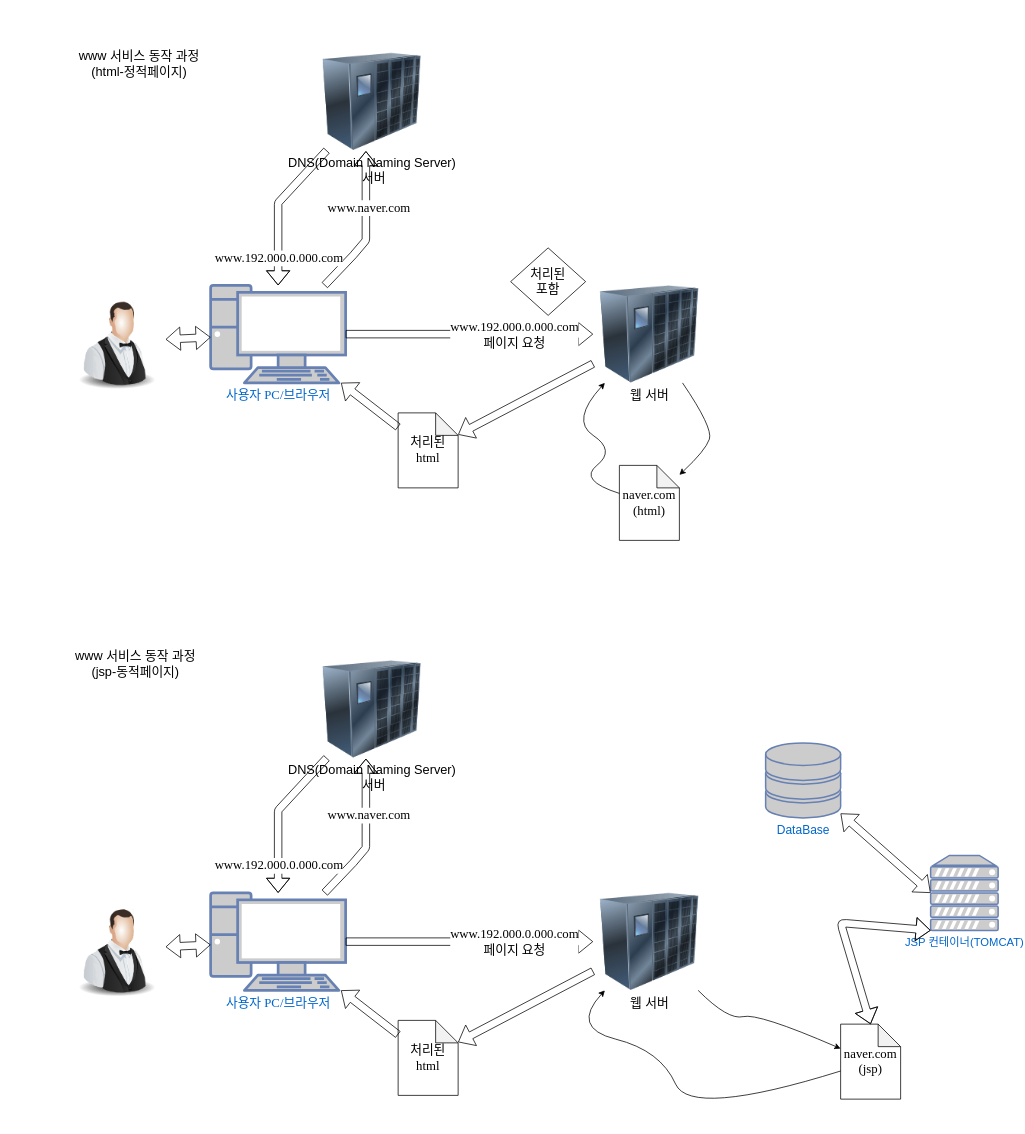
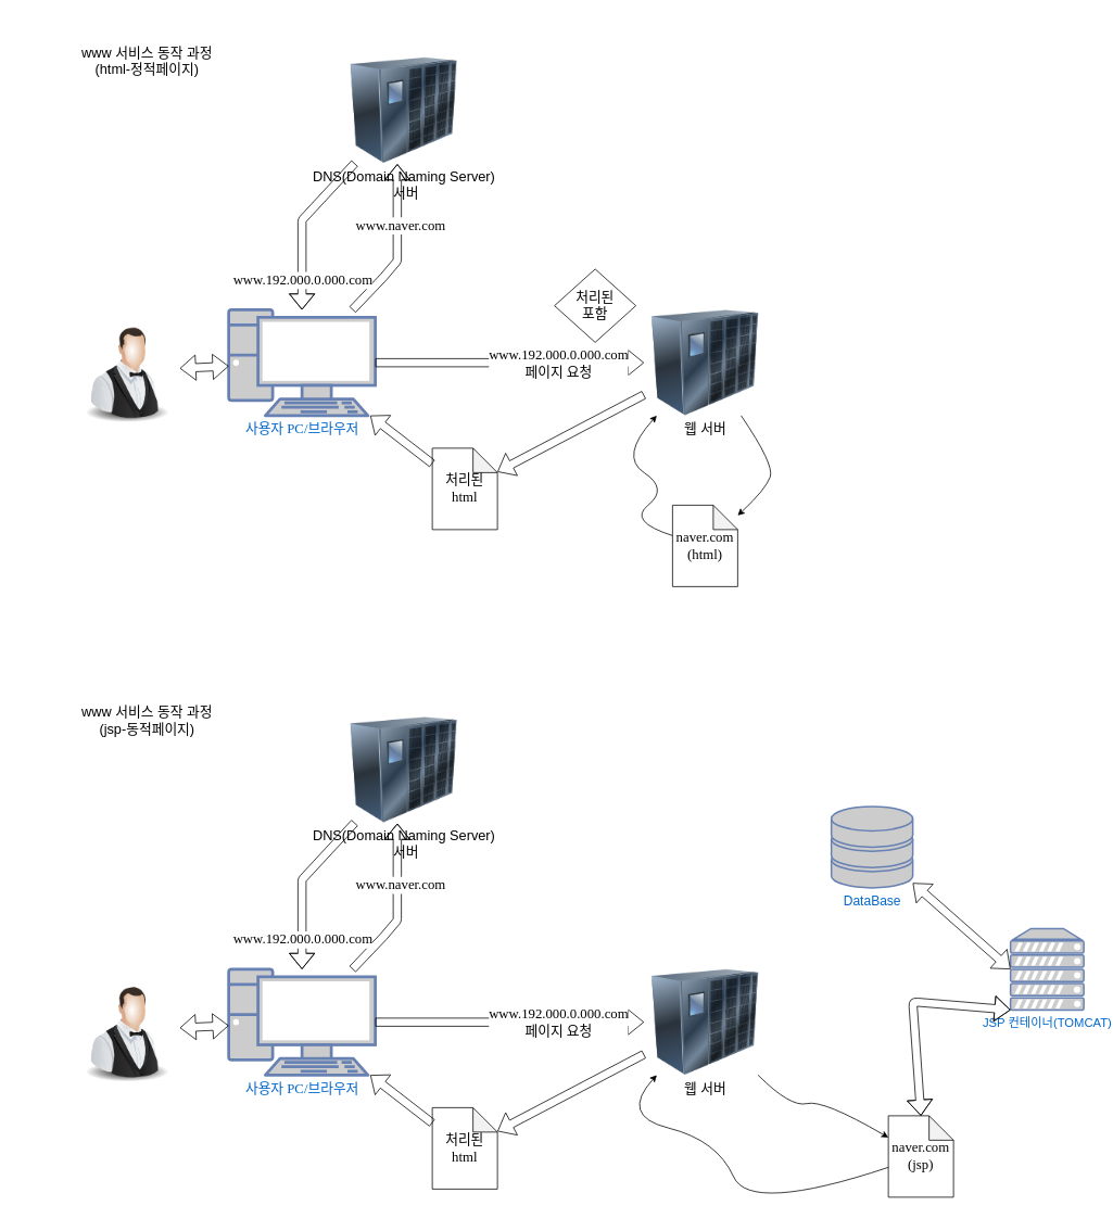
  <mxCell id="0" />
  <mxCell id="1" parent="0" />
- <mxCell id="2" value="www 서비스 동작 과정&lt;br&gt;(html-정적페이지)" style="text;html=1;strokeColor=none;fillColor=none;align=center;verticalAlign=middle;whiteSpace=wrap;rounded=0;fontSize=17;" vertex="1" parent="1"><mxGeometry x="25" y="30" width="320" height="110" as="geometry" /></mxCell>
+ <mxCell id="2" value="www 서비스 동작 과정&lt;br&gt;(html-정적페이지)" style="text;html=1;strokeColor=none;fillColor=none;align=center;verticalAlign=middle;whiteSpace=wrap;rounded=0;fontSize=17;" vertex="1" parent="1"><mxGeometry x="20" y="20" width="320" height="110" as="geometry" /></mxCell>
  <mxCell id="3" value="" style="image;html=1;image=img/lib/clip_art/people/Waiter_128x128.png" vertex="1" parent="1"><mxGeometry x="90" y="380" width="130" height="150" as="geometry" /></mxCell>
  <mxCell id="4" value="사용자 PC/브라우저" style="fontColor=#0066CC;verticalAlign=top;verticalLabelPosition=bottom;labelPosition=center;align=center;html=1;outlineConnect=0;fillColor=#CCCCCC;strokeColor=#6881B3;gradientColor=none;gradientDirection=north;strokeWidth=2;shape=mxgraph.networks.pc;fontSize=17;fontFamily=Comic Sans MS;" vertex="1" parent="1"><mxGeometry x="280" y="380" width="180" height="130" as="geometry" /></mxCell>
  <mxCell id="5" value="웹 서버" style="image;html=1;image=img/lib/clip_art/networking/UPS_128x128.png;fontSize=17;" vertex="1" parent="1"><mxGeometry x="790" y="380" width="150" height="130" as="geometry" /></mxCell>
  <mxCell id="6" value="" style="shape=flexArrow;endArrow=classic;startArrow=classic;html=1;fontFamily=Comic Sans MS;fontSize=17;" edge="1" parent="1" source="3" target="4"><mxGeometry width="50" height="50" relative="1" as="geometry"><mxPoint x="160" y="610" as="sourcePoint" /><mxPoint x="210" y="560" as="targetPoint" /></mxGeometry></mxCell>
  <mxCell id="7" value="DNS(Domain Naming Server)&lt;br&gt;&amp;nbsp;서버" style="image;html=1;image=img/lib/clip_art/networking/UPS_128x128.png;fontSize=17;" vertex="1" parent="1"><mxGeometry x="420" y="70" width="150" height="130" as="geometry" /></mxCell>
  <mxCell id="8" value="" style="shape=flexArrow;endArrow=classic;html=1;fontFamily=Comic Sans MS;fontSize=17;entryX=0.447;entryY=1.008;entryDx=0;entryDy=0;entryPerimeter=0;" edge="1" parent="1" source="4" target="7"><mxGeometry width="50" height="50" relative="1" as="geometry"><mxPoint x="480" y="330" as="sourcePoint" /><mxPoint x="530" y="280" as="targetPoint" /><Array as="points"><mxPoint x="470" y="340" /><mxPoint x="487" y="320" /></Array></mxGeometry></mxCell>
  <mxCell id="9" value="www.naver.com" style="edgeLabel;html=1;align=center;verticalAlign=middle;resizable=0;points=[];fontSize=17;fontFamily=Comic Sans MS;" vertex="1" connectable="0" parent="8"><mxGeometry x="0.252" y="-3" relative="1" as="geometry"><mxPoint as="offset" /></mxGeometry></mxCell>
  <mxCell id="10" value="" style="shape=flexArrow;endArrow=classic;html=1;fontFamily=Comic Sans MS;fontSize=17;" edge="1" parent="1" source="7" target="4"><mxGeometry width="50" height="50" relative="1" as="geometry"><mxPoint x="480" y="330" as="sourcePoint" /><mxPoint x="340" y="340" as="targetPoint" /><Array as="points"><mxPoint x="370" y="270" /></Array></mxGeometry></mxCell>
  <mxCell id="11" value="www.192.000.0.000.com" style="edgeLabel;html=1;align=center;verticalAlign=middle;resizable=0;points=[];fontSize=17;fontFamily=Comic Sans MS;" vertex="1" connectable="0" parent="10"><mxGeometry x="0.649" relative="1" as="geometry"><mxPoint as="offset" /></mxGeometry></mxCell>
  <mxCell id="12" value="" style="shape=flexArrow;endArrow=classic;html=1;fontFamily=Comic Sans MS;fontSize=17;exitX=1;exitY=0.5;exitDx=0;exitDy=0;exitPerimeter=0;" edge="1" parent="1" source="4" target="5"><mxGeometry width="50" height="50" relative="1" as="geometry"><mxPoint x="480" y="430" as="sourcePoint" /><mxPoint x="530" y="380" as="targetPoint" /></mxGeometry></mxCell>
  <mxCell id="13" value="www.192.000.0.000.com&lt;br&gt;페이지 요청" style="edgeLabel;html=1;align=center;verticalAlign=middle;resizable=0;points=[];fontSize=17;fontFamily=Comic Sans MS;" vertex="1" connectable="0" parent="12"><mxGeometry x="0.358" relative="1" as="geometry"><mxPoint as="offset" /></mxGeometry></mxCell>
  <mxCell id="14" value="naver.com&lt;br&gt;(html)" style="shape=note;whiteSpace=wrap;html=1;backgroundOutline=1;darkOpacity=0.05;fontFamily=Comic Sans MS;fontSize=17;" vertex="1" parent="1"><mxGeometry x="825" y="620" width="80" height="100" as="geometry" /></mxCell>
  <mxCell id="15" value="" style="curved=1;endArrow=classic;html=1;fontFamily=Comic Sans MS;fontSize=17;" edge="1" parent="1" source="14" target="5"><mxGeometry width="50" height="50" relative="1" as="geometry"><mxPoint x="480" y="710" as="sourcePoint" /><mxPoint x="530" y="660" as="targetPoint" /><Array as="points"><mxPoint x="770" y="640" /><mxPoint x="820" y="600" /><mxPoint x="760" y="560" /></Array></mxGeometry></mxCell>
  <mxCell id="16" value="" style="curved=1;endArrow=classic;html=1;fontFamily=Comic Sans MS;fontSize=17;" edge="1" parent="1" source="5" target="14"><mxGeometry width="50" height="50" relative="1" as="geometry"><mxPoint x="480" y="710" as="sourcePoint" /><mxPoint x="530" y="660" as="targetPoint" /><Array as="points"><mxPoint x="950" y="570" /><mxPoint x="940" y="600" /></Array></mxGeometry></mxCell>
  <mxCell id="17" value="처리된&lt;br&gt;html" style="shape=note;whiteSpace=wrap;html=1;backgroundOutline=1;darkOpacity=0.05;fontFamily=Comic Sans MS;fontSize=17;" vertex="1" parent="1"><mxGeometry x="530" y="550" width="80" height="100" as="geometry" /></mxCell>
  <mxCell id="18" value="" style="shape=flexArrow;endArrow=classic;html=1;fontFamily=Comic Sans MS;fontSize=17;" edge="1" parent="1" source="5" target="17"><mxGeometry width="50" height="50" relative="1" as="geometry"><mxPoint x="480" y="400" as="sourcePoint" /><mxPoint x="530" y="350" as="targetPoint" /></mxGeometry></mxCell>
  <mxCell id="19" value="" style="shape=flexArrow;endArrow=classic;html=1;fontFamily=Comic Sans MS;fontSize=17;" edge="1" parent="1" source="17" target="4"><mxGeometry width="50" height="50" relative="1" as="geometry"><mxPoint x="480" y="400" as="sourcePoint" /><mxPoint x="530" y="350" as="targetPoint" /></mxGeometry></mxCell>
  <mxCell id="20" value="www 서비스 동작 과정&lt;br&gt;(jsp-동적페이지)" style="text;html=1;strokeColor=none;fillColor=none;align=center;verticalAlign=middle;whiteSpace=wrap;rounded=0;fontSize=17;" vertex="1" parent="1"><mxGeometry x="20" y="830" width="320" height="110" as="geometry" /></mxCell>
  <mxCell id="21" value="" style="image;html=1;image=img/lib/clip_art/people/Waiter_128x128.png" vertex="1" parent="1"><mxGeometry x="90" y="1190" width="130" height="150" as="geometry" /></mxCell>
  <mxCell id="22" value="사용자 PC/브라우저" style="fontColor=#0066CC;verticalAlign=top;verticalLabelPosition=bottom;labelPosition=center;align=center;html=1;outlineConnect=0;fillColor=#CCCCCC;strokeColor=#6881B3;gradientColor=none;gradientDirection=north;strokeWidth=2;shape=mxgraph.networks.pc;fontSize=17;fontFamily=Comic Sans MS;" vertex="1" parent="1"><mxGeometry x="280" y="1190" width="180" height="130" as="geometry" /></mxCell>
  <mxCell id="23" value="웹 서버" style="image;html=1;image=img/lib/clip_art/networking/UPS_128x128.png;fontSize=17;" vertex="1" parent="1"><mxGeometry x="790" y="1190" width="150" height="130" as="geometry" /></mxCell>
  <mxCell id="24" value="" style="shape=flexArrow;endArrow=classic;startArrow=classic;html=1;fontFamily=Comic Sans MS;fontSize=17;" edge="1" parent="1" source="21" target="22"><mxGeometry width="50" height="50" relative="1" as="geometry"><mxPoint x="160" y="1420" as="sourcePoint" /><mxPoint x="210" y="1370" as="targetPoint" /></mxGeometry></mxCell>
  <mxCell id="25" value="DNS(Domain Naming Server)&lt;br&gt;&amp;nbsp;서버" style="image;html=1;image=img/lib/clip_art/networking/UPS_128x128.png;fontSize=17;" vertex="1" parent="1"><mxGeometry x="420" y="880" width="150" height="130" as="geometry" /></mxCell>
  <mxCell id="26" value="" style="shape=flexArrow;endArrow=classic;html=1;fontFamily=Comic Sans MS;fontSize=17;entryX=0.447;entryY=1.008;entryDx=0;entryDy=0;entryPerimeter=0;" edge="1" parent="1" source="22" target="25"><mxGeometry width="50" height="50" relative="1" as="geometry"><mxPoint x="480" y="1140" as="sourcePoint" /><mxPoint x="530" y="1090" as="targetPoint" /><Array as="points"><mxPoint x="470" y="1150" /><mxPoint x="487" y="1130" /></Array></mxGeometry></mxCell>
  <mxCell id="27" value="www.naver.com" style="edgeLabel;html=1;align=center;verticalAlign=middle;resizable=0;points=[];fontSize=17;fontFamily=Comic Sans MS;" vertex="1" connectable="0" parent="26"><mxGeometry x="0.252" y="-3" relative="1" as="geometry"><mxPoint as="offset" /></mxGeometry></mxCell>
  <mxCell id="28" value="" style="shape=flexArrow;endArrow=classic;html=1;fontFamily=Comic Sans MS;fontSize=17;" edge="1" parent="1" source="25" target="22"><mxGeometry width="50" height="50" relative="1" as="geometry"><mxPoint x="480" y="1140" as="sourcePoint" /><mxPoint x="340" y="1150" as="targetPoint" /><Array as="points"><mxPoint x="370" y="1080" /></Array></mxGeometry></mxCell>
  <mxCell id="29" value="www.192.000.0.000.com" style="edgeLabel;html=1;align=center;verticalAlign=middle;resizable=0;points=[];fontSize=17;fontFamily=Comic Sans MS;" vertex="1" connectable="0" parent="28"><mxGeometry x="0.649" relative="1" as="geometry"><mxPoint as="offset" /></mxGeometry></mxCell>
  <mxCell id="30" value="" style="shape=flexArrow;endArrow=classic;html=1;fontFamily=Comic Sans MS;fontSize=17;exitX=1;exitY=0.5;exitDx=0;exitDy=0;exitPerimeter=0;" edge="1" parent="1" source="22" target="23"><mxGeometry width="50" height="50" relative="1" as="geometry"><mxPoint x="480" y="1240" as="sourcePoint" /><mxPoint x="530" y="1190" as="targetPoint" /></mxGeometry></mxCell>
  <mxCell id="31" value="www.192.000.0.000.com&lt;br&gt;페이지 요청" style="edgeLabel;html=1;align=center;verticalAlign=middle;resizable=0;points=[];fontSize=17;fontFamily=Comic Sans MS;" vertex="1" connectable="0" parent="30"><mxGeometry x="0.358" relative="1" as="geometry"><mxPoint as="offset" /></mxGeometry></mxCell>
- <mxCell id="32" value="naver.com&lt;br&gt;(jsp)" style="shape=note;whiteSpace=wrap;html=1;backgroundOutline=1;darkOpacity=0.05;fontFamily=Comic Sans MS;fontSize=17;" vertex="1" parent="1"><mxGeometry x="1120" y="1365" width="80" height="100" as="geometry" /></mxCell>
+ <mxCell id="32" value="naver.com&lt;br&gt;(jsp)" style="shape=note;whiteSpace=wrap;html=1;backgroundOutline=1;darkOpacity=0.05;fontFamily=Comic Sans MS;fontSize=17;" vertex="1" parent="1"><mxGeometry x="1090" y="1370" width="80" height="100" as="geometry" /></mxCell>
  <mxCell id="33" value="" style="curved=1;endArrow=classic;html=1;fontFamily=Comic Sans MS;fontSize=17;" edge="1" parent="1" source="32" target="23"><mxGeometry width="50" height="50" relative="1" as="geometry"><mxPoint x="480" y="1520" as="sourcePoint" /><mxPoint x="530" y="1470" as="targetPoint" /><Array as="points"><mxPoint x="920" y="1490" /><mxPoint x="880" y="1400" /><mxPoint x="760" y="1370" /></Array></mxGeometry></mxCell>
  <mxCell id="34" value="" style="curved=1;endArrow=classic;html=1;fontFamily=Comic Sans MS;fontSize=17;" edge="1" parent="1" source="23" target="32"><mxGeometry width="50" height="50" relative="1" as="geometry"><mxPoint x="480" y="1520" as="sourcePoint" /><mxPoint x="530" y="1470" as="targetPoint" /><Array as="points"><mxPoint x="970" y="1360" /><mxPoint x="1010" y="1350" /></Array></mxGeometry></mxCell>
  <mxCell id="35" value="처리된&lt;br&gt;html" style="shape=note;whiteSpace=wrap;html=1;backgroundOutline=1;darkOpacity=0.05;fontFamily=Comic Sans MS;fontSize=17;" vertex="1" parent="1"><mxGeometry x="530" y="1360" width="80" height="100" as="geometry" /></mxCell>
  <mxCell id="36" value="" style="shape=flexArrow;endArrow=classic;html=1;fontFamily=Comic Sans MS;fontSize=17;" edge="1" parent="1" source="23" target="35"><mxGeometry width="50" height="50" relative="1" as="geometry"><mxPoint x="480" y="1210" as="sourcePoint" /><mxPoint x="530" y="1160" as="targetPoint" /></mxGeometry></mxCell>
  <mxCell id="37" value="" style="shape=flexArrow;endArrow=classic;html=1;fontFamily=Comic Sans MS;fontSize=17;" edge="1" parent="1" source="35" target="22"><mxGeometry width="50" height="50" relative="1" as="geometry"><mxPoint x="480" y="1210" as="sourcePoint" /><mxPoint x="530" y="1160" as="targetPoint" /></mxGeometry></mxCell>
  <mxCell id="38" value="처리된&lt;br&gt;포함" style="rhombus;whiteSpace=wrap;html=1;fontFamily=Comic Sans MS;fontSize=17;" vertex="1" parent="1"><mxGeometry x="680" y="330" width="100" height="90" as="geometry" /></mxCell>
  <mxCell id="39" value="JSP 컨테이너(TOMCAT)" style="fontColor=#0066CC;verticalAlign=top;verticalLabelPosition=bottom;labelPosition=center;align=center;html=1;outlineConnect=0;fillColor=#CCCCCC;strokeColor=#6881B3;gradientColor=none;gradientDirection=north;strokeWidth=2;shape=mxgraph.networks.server;fontSize=15;" vertex="1" parent="1"><mxGeometry x="1240" y="1140" width="90" height="100" as="geometry" /></mxCell>
  <mxCell id="40" value="DataBase" style="fontColor=#0066CC;verticalAlign=top;verticalLabelPosition=bottom;labelPosition=center;align=center;html=1;outlineConnect=0;fillColor=#CCCCCC;strokeColor=#6881B3;gradientColor=none;gradientDirection=north;strokeWidth=2;shape=mxgraph.networks.storage;fontSize=16;" vertex="1" parent="1"><mxGeometry x="1020" y="990" width="100" height="100" as="geometry" /></mxCell>
  <mxCell id="41" value="" style="shape=flexArrow;endArrow=classic;startArrow=classic;html=1;fontFamily=Comic Sans MS;fontSize=16;exitX=0;exitY=0.5;exitDx=0;exitDy=0;exitPerimeter=0;" edge="1" parent="1" source="39" target="40"><mxGeometry width="50" height="50" relative="1" as="geometry"><mxPoint x="830" y="1230" as="sourcePoint" /><mxPoint x="880" y="1180" as="targetPoint" /></mxGeometry></mxCell>
  <mxCell id="42" value="" style="shape=flexArrow;endArrow=classic;startArrow=classic;html=1;fontFamily=Comic Sans MS;fontSize=16;entryX=0;entryY=1;entryDx=0;entryDy=0;entryPerimeter=0;exitX=0.5;exitY=0;exitDx=0;exitDy=0;exitPerimeter=0;" edge="1" parent="1" source="32" target="39"><mxGeometry width="50" height="50" relative="1" as="geometry"><mxPoint x="830" y="1230" as="sourcePoint" /><mxPoint x="880" y="1180" as="targetPoint" /><Array as="points"><mxPoint x="1120" y="1230" /></Array></mxGeometry></mxCell>
